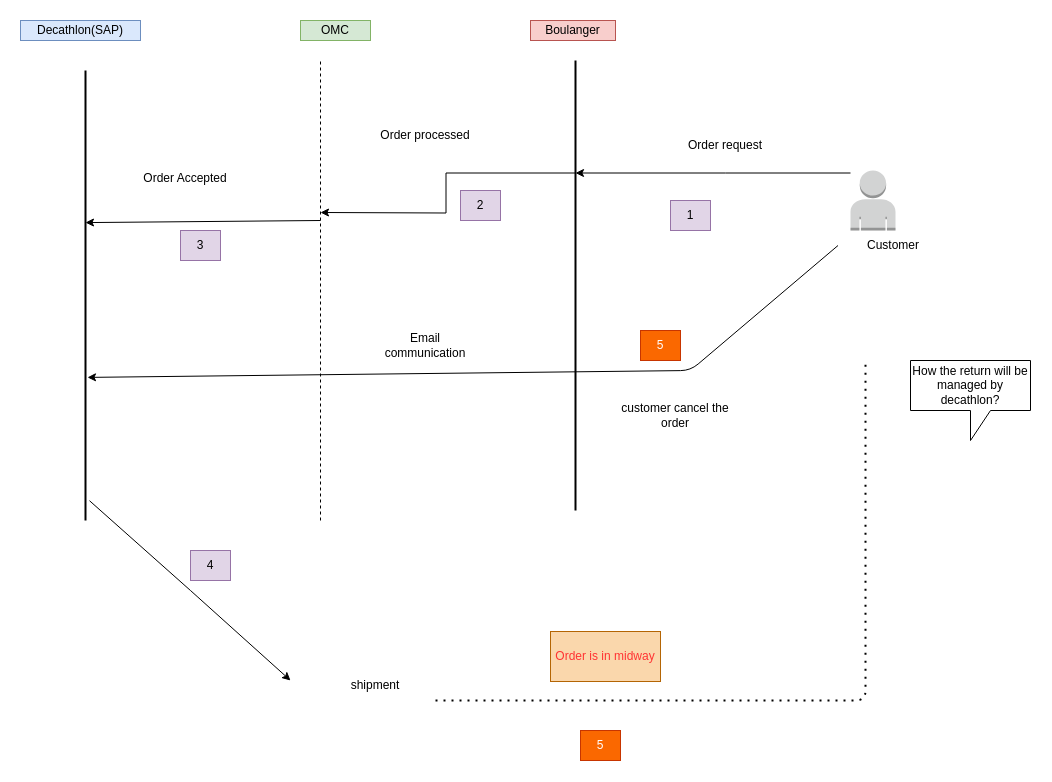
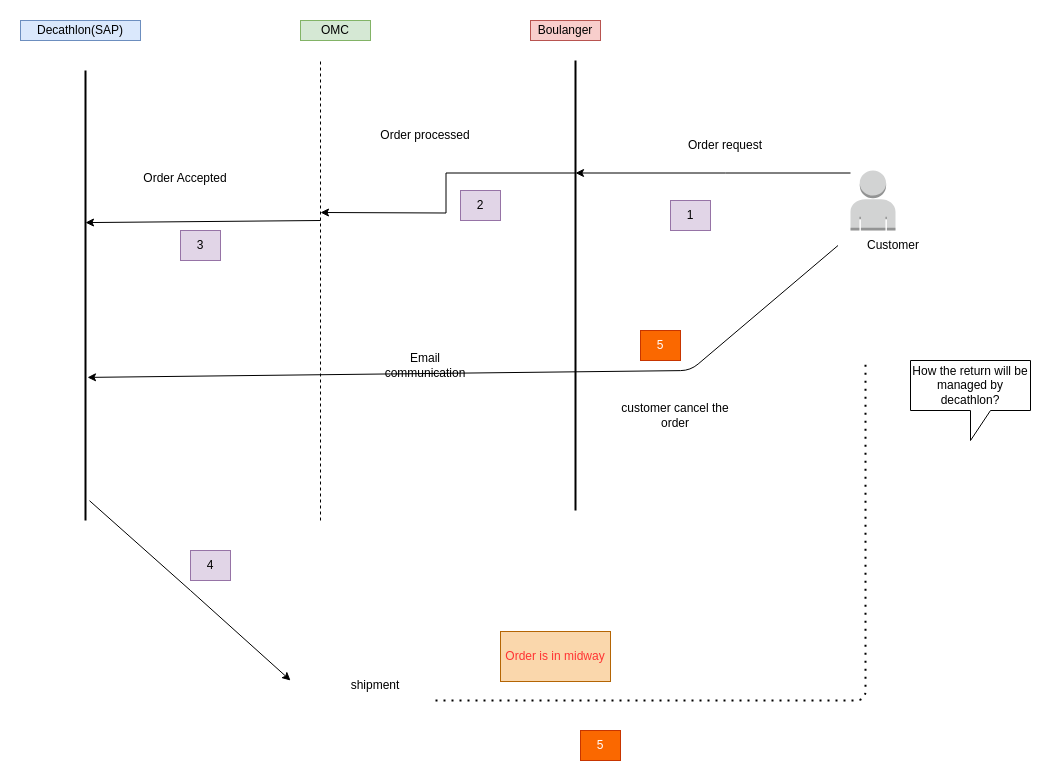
  <mxCell id="0" />
  <mxCell id="1" parent="0" />
  <mxCell id="2" style="edgeStyle=orthogonalEdgeStyle;rounded=0;orthogonalLoop=1;jettySize=auto;html=1;exitX=0.5;exitY=1;exitDx=0;exitDy=0;" edge="1" parent="1"><mxGeometry relative="1" as="geometry"><mxPoint x="125" y="340" as="sourcePoint" /><mxPoint x="125" y="340" as="targetPoint" /></mxGeometry></mxCell>
  <mxCell id="3" style="edgeStyle=orthogonalEdgeStyle;rounded=0;orthogonalLoop=1;jettySize=auto;html=1;entryX=0.25;entryY=0.5;entryDx=0;entryDy=0;entryPerimeter=0;" edge="1" parent="1" source="4" target="7"><mxGeometry relative="1" as="geometry"><Array as="points"><mxPoint x="725" y="173" /></Array></mxGeometry></mxCell>
  <mxCell id="4" value="" style="outlineConnect=0;dashed=0;verticalLabelPosition=bottom;verticalAlign=top;align=center;html=1;shape=mxgraph.aws3.user;fillColor=#D2D3D3;gradientColor=none;" vertex="1" parent="1"><mxGeometry x="850" y="170" width="45" height="60" as="geometry" /></mxCell>
  <mxCell id="5" value="" style="line;strokeWidth=2;direction=south;html=1;" vertex="1" parent="1"><mxGeometry x="80" y="70" width="10" height="450" as="geometry" /></mxCell>
  <mxCell id="6" style="edgeStyle=orthogonalEdgeStyle;rounded=0;orthogonalLoop=1;jettySize=auto;html=1;exitX=0.25;exitY=0.5;exitDx=0;exitDy=0;exitPerimeter=0;" edge="1" parent="1" source="7"><mxGeometry relative="1" as="geometry"><mxPoint x="320" y="212" as="targetPoint" /></mxGeometry></mxCell>
  <mxCell id="7" value="" style="line;strokeWidth=2;direction=south;html=1;" vertex="1" parent="1"><mxGeometry x="570" y="60" width="10" height="450" as="geometry" /></mxCell>
- <mxCell id="8" value="Boulanger" style="text;html=1;strokeColor=#b85450;fillColor=#f8cecc;align=center;verticalAlign=middle;whiteSpace=wrap;rounded=0;" vertex="1" parent="1"><mxGeometry x="530" y="20" width="85" height="20" as="geometry" /></mxCell>
+ <mxCell id="8" value="Boulanger" style="text;html=1;strokeColor=#b85450;fillColor=#f8cecc;align=center;verticalAlign=middle;whiteSpace=wrap;rounded=0;" vertex="1" parent="1"><mxGeometry x="530" y="20" width="70" height="20" as="geometry" /></mxCell>
  <mxCell id="9" value="OMC" style="text;html=1;strokeColor=#82b366;fillColor=#d5e8d4;align=center;verticalAlign=middle;whiteSpace=wrap;rounded=0;" vertex="1" parent="1"><mxGeometry x="300" y="20" width="70" height="20" as="geometry" /></mxCell>
  <mxCell id="10" value="Decathlon(SAP)" style="text;html=1;strokeColor=#6c8ebf;fillColor=#dae8fc;align=center;verticalAlign=middle;whiteSpace=wrap;rounded=0;" vertex="1" parent="1"><mxGeometry x="20" y="20" width="120" height="20" as="geometry" /></mxCell>
  <mxCell id="11" value="" style="endArrow=none;dashed=1;html=1;" edge="1" parent="1"><mxGeometry width="50" height="50" relative="1" as="geometry"><mxPoint x="320" y="520" as="sourcePoint" /><mxPoint x="320" y="60" as="targetPoint" /></mxGeometry></mxCell>
  <mxCell id="12" value="" style="endArrow=classic;html=1;entryX=0.338;entryY=0.5;entryDx=0;entryDy=0;entryPerimeter=0;" edge="1" parent="1" target="5"><mxGeometry width="50" height="50" relative="1" as="geometry"><mxPoint x="320" y="220" as="sourcePoint" /><mxPoint x="89" y="222" as="targetPoint" /></mxGeometry></mxCell>
  <mxCell id="13" value="Order request" style="text;html=1;strokeColor=none;fillColor=none;align=center;verticalAlign=middle;whiteSpace=wrap;rounded=0;" vertex="1" parent="1"><mxGeometry x="670" y="120" width="110" height="50" as="geometry" /></mxCell>
  <mxCell id="14" value="Order processed" style="text;html=1;strokeColor=none;fillColor=none;align=center;verticalAlign=middle;whiteSpace=wrap;rounded=0;" vertex="1" parent="1"><mxGeometry x="370" y="110" width="110" height="50" as="geometry" /></mxCell>
  <mxCell id="15" value="1" style="text;html=1;strokeColor=#9673a6;fillColor=#e1d5e7;align=center;verticalAlign=middle;whiteSpace=wrap;rounded=0;" vertex="1" parent="1"><mxGeometry x="670" y="200" width="40" height="30" as="geometry" /></mxCell>
  <mxCell id="16" value="2" style="text;html=1;strokeColor=#9673a6;fillColor=#e1d5e7;align=center;verticalAlign=middle;whiteSpace=wrap;rounded=0;" vertex="1" parent="1"><mxGeometry x="460" y="190" width="40" height="30" as="geometry" /></mxCell>
  <mxCell id="17" value="3" style="text;html=1;strokeColor=#9673a6;fillColor=#e1d5e7;align=center;verticalAlign=middle;whiteSpace=wrap;rounded=0;" vertex="1" parent="1"><mxGeometry x="180" y="230" width="40" height="30" as="geometry" /></mxCell>
  <mxCell id="18" value="Order Accepted" style="text;html=1;strokeColor=none;fillColor=none;align=center;verticalAlign=middle;whiteSpace=wrap;rounded=0;" vertex="1" parent="1"><mxGeometry x="130" y="153" width="110" height="50" as="geometry" /></mxCell>
  <mxCell id="19" value="" style="shape=image;html=1;verticalAlign=top;verticalLabelPosition=bottom;labelBackgroundColor=#ffffff;imageAspect=0;aspect=fixed;image=https://cdn3.iconfinder.com/data/icons/google-material-design-icons/48/ic_local_shipping_48px-128.png" vertex="1" parent="1"><mxGeometry x="300" y="631" width="108" height="108" as="geometry" /></mxCell>
  <mxCell id="20" value="" style="endArrow=classic;html=1;exitX=0.956;exitY=0.1;exitDx=0;exitDy=0;exitPerimeter=0;" edge="1" parent="1" source="5"><mxGeometry width="50" height="50" relative="1" as="geometry"><mxPoint x="390" y="370" as="sourcePoint" /><mxPoint x="290" y="680" as="targetPoint" /><Array as="points"><mxPoint x="190" y="590" /></Array></mxGeometry></mxCell>
  <mxCell id="21" value="4" style="text;html=1;strokeColor=#9673a6;fillColor=#e1d5e7;align=center;verticalAlign=middle;whiteSpace=wrap;rounded=0;" vertex="1" parent="1"><mxGeometry x="190" y="550" width="40" height="30" as="geometry" /></mxCell>
  <mxCell id="22" value="shipment" style="text;html=1;strokeColor=none;fillColor=none;align=center;verticalAlign=middle;whiteSpace=wrap;rounded=0;" vertex="1" parent="1"><mxGeometry x="320" y="660" width="110" height="50" as="geometry" /></mxCell>
  <mxCell id="23" value="Customer" style="text;html=1;strokeColor=none;fillColor=none;align=center;verticalAlign=middle;whiteSpace=wrap;rounded=0;" vertex="1" parent="1"><mxGeometry x="837.5" y="220" width="110" height="50" as="geometry" /></mxCell>
  <mxCell id="24" value="" style="endArrow=none;dashed=1;html=1;dashPattern=1 3;strokeWidth=2;" edge="1" parent="1"><mxGeometry width="50" height="50" relative="1" as="geometry"><mxPoint x="435" y="700" as="sourcePoint" /><mxPoint x="865" y="360" as="targetPoint" /><Array as="points"><mxPoint x="865" y="700" /></Array></mxGeometry></mxCell>
- <mxCell id="25" value="&lt;font color=&quot;#FF3333&quot;&gt;Order is in midway&lt;/font&gt;" style="text;html=1;align=center;verticalAlign=middle;whiteSpace=wrap;rounded=0;fillColor=#fad7ac;strokeColor=#b46504;" vertex="1" parent="1"><mxGeometry x="550" y="631" width="110" height="50" as="geometry" /></mxCell>
+ <mxCell id="25" value="&lt;font color=&quot;#FF3333&quot;&gt;Order is in midway&lt;/font&gt;" style="text;html=1;align=center;verticalAlign=middle;whiteSpace=wrap;rounded=0;fillColor=#fad7ac;strokeColor=#b46504;" vertex="1" parent="1"><mxGeometry x="500" y="631" width="110" height="50" as="geometry" /></mxCell>
  <mxCell id="26" value="5" style="text;html=1;strokeColor=#C73500;fillColor=#fa6800;align=center;verticalAlign=middle;whiteSpace=wrap;rounded=0;fontColor=#ffffff;" vertex="1" parent="1"><mxGeometry x="580" y="730" width="40" height="30" as="geometry" /></mxCell>
  <mxCell id="27" value="" style="endArrow=classic;html=1;exitX=0;exitY=0.5;exitDx=0;exitDy=0;entryX=0.682;entryY=0.3;entryDx=0;entryDy=0;entryPerimeter=0;" edge="1" parent="1" source="23" target="5"><mxGeometry width="50" height="50" relative="1" as="geometry"><mxPoint x="730" y="360" as="sourcePoint" /><mxPoint x="578" y="370" as="targetPoint" /><Array as="points"><mxPoint x="690" y="370" /></Array></mxGeometry></mxCell>
  <mxCell id="28" value="customer cancel the order" style="text;html=1;strokeColor=none;fillColor=none;align=center;verticalAlign=middle;whiteSpace=wrap;rounded=0;" vertex="1" parent="1"><mxGeometry x="620" y="390" width="110" height="50" as="geometry" /></mxCell>
- <mxCell id="29" value="Email communication" style="text;html=1;strokeColor=none;fillColor=none;align=center;verticalAlign=middle;whiteSpace=wrap;rounded=0;" vertex="1" parent="1"><mxGeometry x="370" y="320" width="110" height="50" as="geometry" /></mxCell>
+ <mxCell id="29" value="Email communication" style="text;html=1;strokeColor=none;fillColor=none;align=center;verticalAlign=middle;whiteSpace=wrap;rounded=0;" vertex="1" parent="1"><mxGeometry x="370" y="340" width="110" height="50" as="geometry" /></mxCell>
  <mxCell id="30" value="5" style="text;html=1;strokeColor=#C73500;fillColor=#fa6800;align=center;verticalAlign=middle;whiteSpace=wrap;rounded=0;fontColor=#ffffff;" vertex="1" parent="1"><mxGeometry x="640" y="330" width="40" height="30" as="geometry" /></mxCell>
  <mxCell id="31" value="How the return will be managed by decathlon?" style="shape=callout;whiteSpace=wrap;html=1;perimeter=calloutPerimeter;gradientColor=none;" vertex="1" parent="1"><mxGeometry x="910" y="360" width="120" height="80" as="geometry" /></mxCell>
